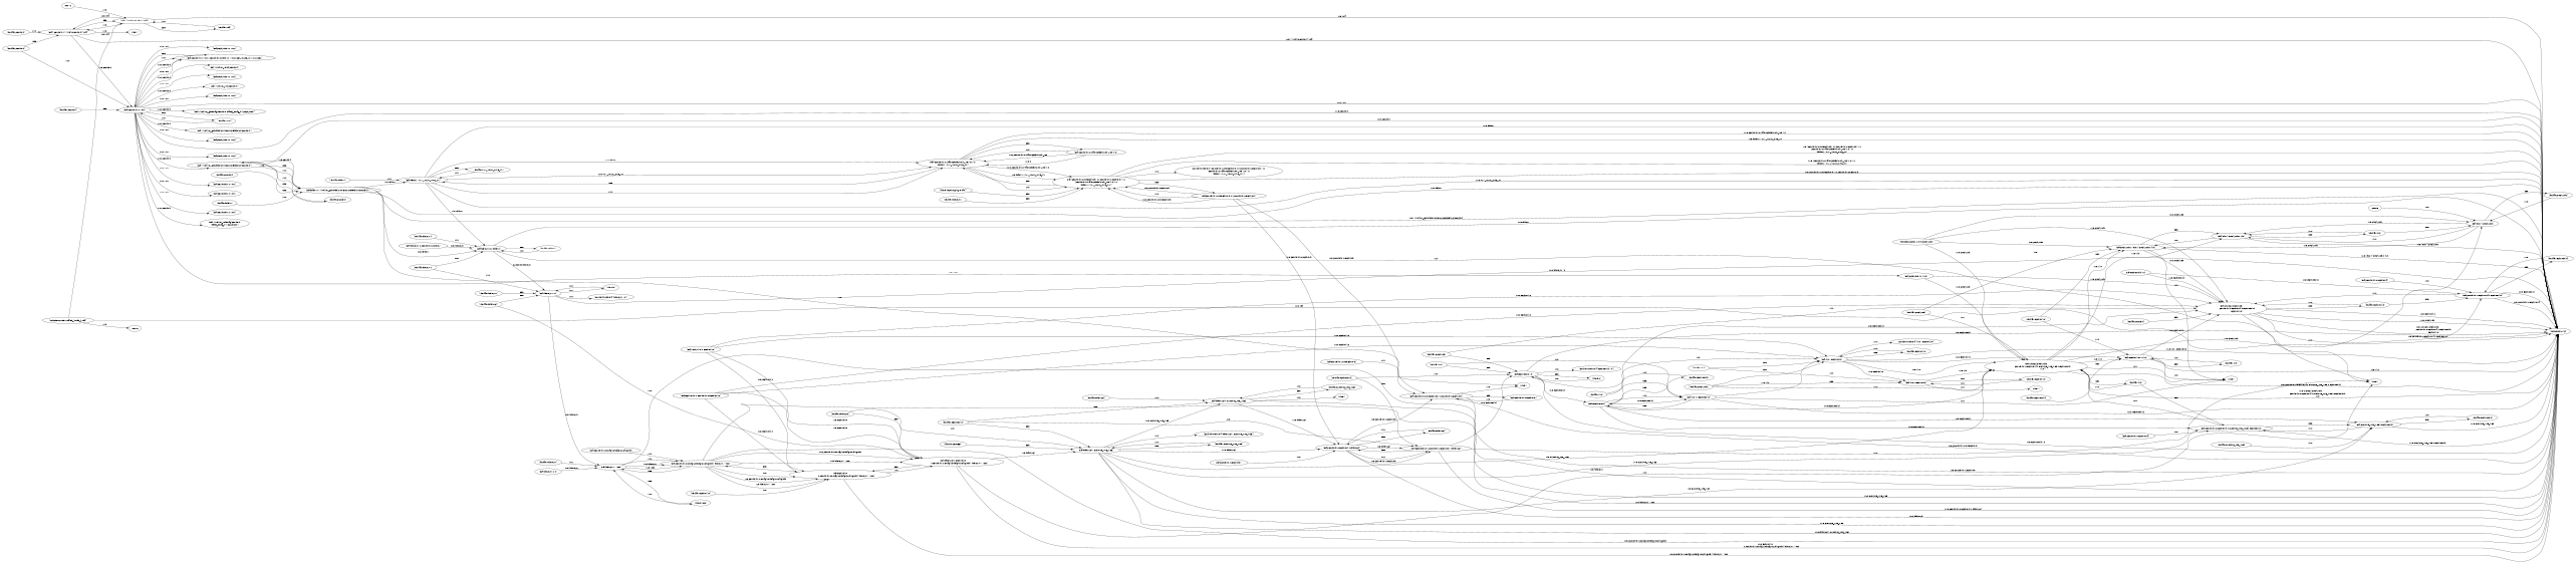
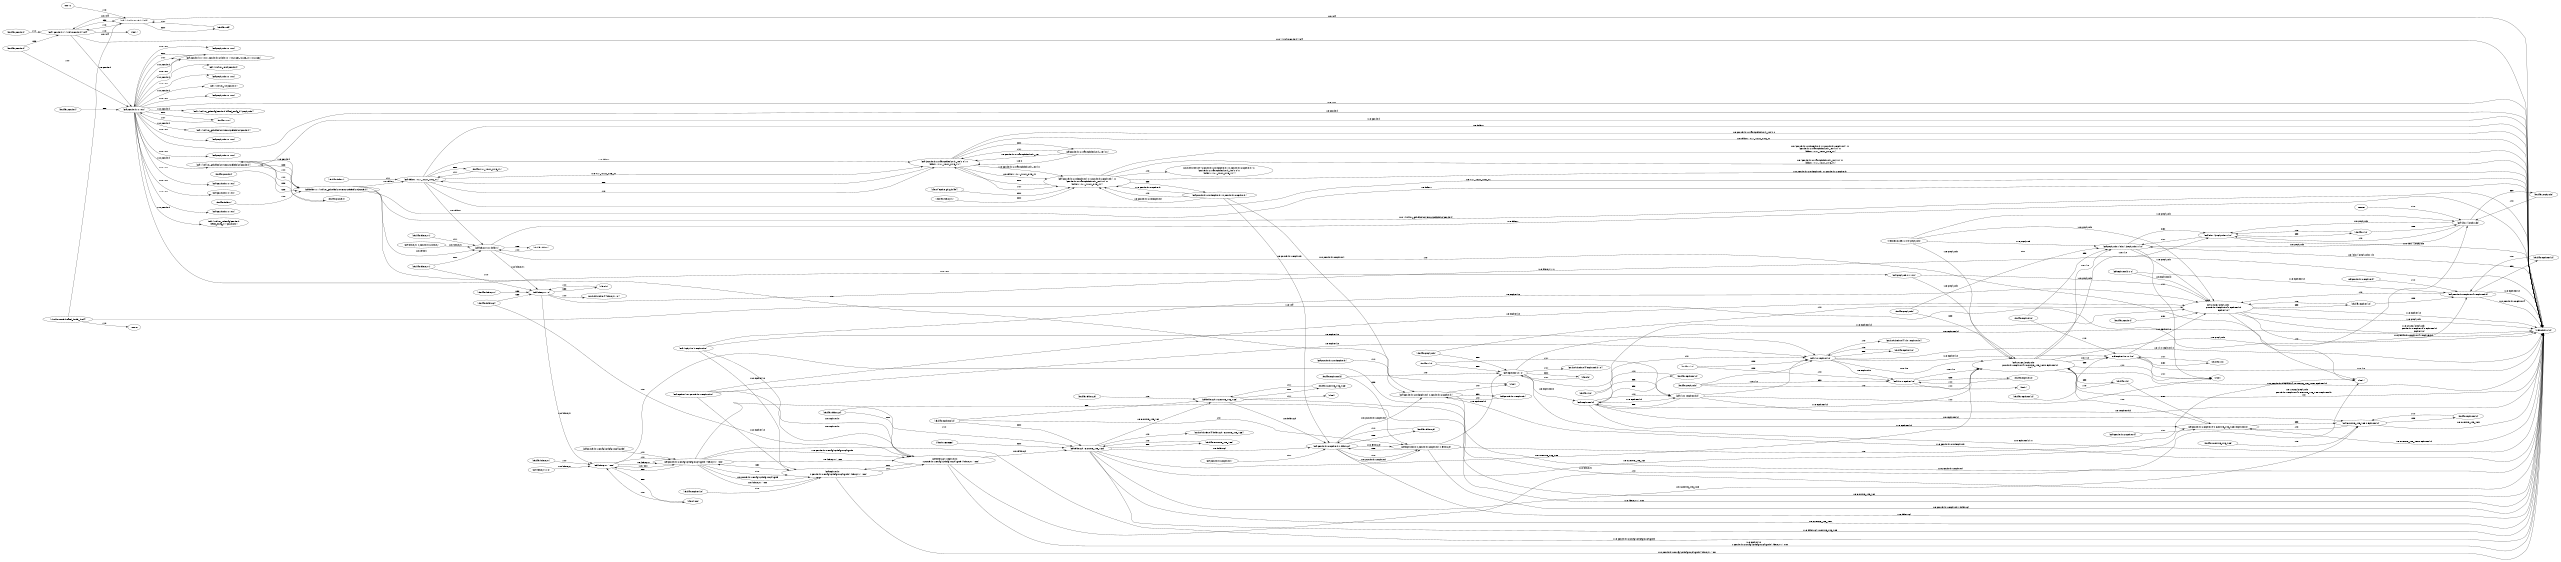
  digraph {
    fontname="Patrick Hand"
    rankdir=LR
    node [fontname="Patrick Hand"]
    edge [fontname="Patrick Hand"]
    n1 [label="(Call,Visualizer_getDeltaTimeMsFromUpdatedTime(pContext))"]
    n2 [label="(Call,deltaMs = Visualizer_getDeltaTimeMsFromUpdatedTime(pContext))"]
    n3 [label="(MethodReturn,int)"]
    n4 [label="(Identifier,pContext)"]
    n5 [label="(Call,deltaMs > MAX_STALL_TIME_MS)"]
    n6 [label="(Call,latencyMs -= deltaMs)"]
    n7 [label="(Block,)"]
    n8 [label="(Call,pContext == NULL)"]
    n9 [label="(Call,Visualizer_reset(pContext))"]
    n10 [label="(Call,pReplyData == NULL)"]
    n11 [label="(Call,Visualizer_init(pContext))"]
    n12 [label="(Call,pReplyData == NULL)"]
    n13 [label="(Call,Visualizer_getConfig(pContext, (effect_config_t *)pReplyData))"]
    n14 [label="(Identifier,NULL)"]
    n15 [label="(Call,Visualizer_getDeltaTimeMsFromUpdatedTime(pContext))"]
    n16 [label="(Call,pReplyData == NULL)"]
    n17 [label="(Call,pReplyData == NULL)"]
    n18 [label="(Call,pContext == NULL || pContext->mState == VISUALIZER_STATE_UNINITIALIZED)"]
    n19 [label="(Call,pReplyData == NULL)"]
    n20 [label="(Call,pCmdData == NULL)"]
    n21 [label="(Call,pCmdData == NULL)"]
    n22 [label="(Call,pCmdData == NULL)"]
    n23 [label="(Call,Visualizer_setConfig(pContext,\n (effect_config_t *) pCmdData))"]
    n24 [label="(Call,pReplyData == NULL)"]
    n25 [label="(Call,memcpy(pReplyData,\n                           pContext->mCaptureBuf + CAPTURE_BUF_SIZE + capturePoint,\n                           size))"]
    n26 [label="(Call,memcpy(pReplyData,\n                       pContext->mCaptureBuf + capturePoint,\n                       captureSize))"]
    n27 [label="(Call,* pContext = (VisualizerContext *)self)"]
    n28 [label="(Call,(VisualizerContext *)self)"]
    n29 [label="(Block,)"]
    n30 [label="(Identifier,self)"]
-   n31 [label="(MethodParameterIn,effect_handle_t self)"]
+   n31 [label="(VisualizerContext,effect_handle_t self)"]
    1000106
    n33 [label="(Call,(pContext->mBufferUpdateTime.tv_sec != 0) &&\n (deltaMs > MAX_STALL_TIME_MS))"]
    n34 [label="(Identifier,MAX_STALL_TIME_MS)"]
    n35 [label="(Call,latencyMs < 0)"]
    n36 [label="(Identifier,deltaMs)"]
    n37 [label="(Block,)"]
    n38 [label="(Call,(pContext->mLastCaptureIdx == pContext->mCaptureIdx) &&\n (pContext->mBufferUpdateTime.tv_sec != 0) &&\n (deltaMs > MAX_STALL_TIME_MS))"]
    n39 [label="(Call,pContext->mBufferUpdateTime.tv_sec != 0)"]
    n40 [label="(ControlStructure,if ((pContext->mLastCaptureIdx == pContext->mCaptureIdx) &&\n (pContext->mBufferUpdateTime.tv_sec != 0) &&\n (deltaMs > MAX_STALL_TIME_MS)))"]
    n41 [label="(Call,pContext->mLastCaptureIdx == pContext->mCaptureIdx)"]
    n42 [label="(Call,pContext->mCaptureIdx - deltaSmpl)"]
    n43 [label="(Call,pContext->mLastCaptureIdx = pContext->mCaptureIdx)"]
    n44 [label="(Call,latencyMs / 1000)"]
    n45 [label="(Literal,0)"]
    n46 [label="(ControlStructure,if (latencyMs < 0))"]
    n47 [label="(Call,pContext->mConfig.inputCfg.samplingRate * latencyMs / 1000)"]
    n48 [label="(Literal,1000)"]
    n49 [label="(Call,deltaSmpl = captureSize\n                        + pContext->mConfig.inputCfg.samplingRate * latencyMs / 1000)"]
    n50 [label="(Call,captureSize\n                        + pContext->mConfig.inputCfg.samplingRate * latencyMs / 1000)"]
    n51 [label="(Call,deltaSmpl > CAPTURE_BUF_SIZE)"]
    n52 [label="(Call,deltaSmpl = CAPTURE_BUF_SIZE)"]
    n53 [label="(Call,pContext->mCaptureBuf + CAPTURE_BUF_SIZE + capturePoint)"]
    n54 [label="(Call,CAPTURE_BUF_SIZE + capturePoint)"]
    n55 [label="(ControlStructure,if (deltaSmpl > CAPTURE_BUF_SIZE))"]
    n56 [label="(Identifier,CAPTURE_BUF_SIZE)"]
    n57 [label="(Block,)"]
    n58 [label="(Identifier,CAPTURE_BUF_SIZE)"]
    n59 [label="(Call,capturePoint = pContext->mCaptureIdx - deltaSmpl)"]
    n60 [label="(Identifier,deltaSmpl)"]
    n61 [label="(Block,)"]
    n62 [label="(Call,captureSize -= size)"]
    n63 [label="(Call,pReplyData = (char *)pReplyData + size)"]
    n64 [label="(Call,(char *)pReplyData)"]
    n65 [label="(Call,(char *)pReplyData + size)"]
    n66 [label="(Identifier,size)"]
    n67 [label="(Identifier,capturePoint)"]
    n68 [label="(Call,capturePoint < 0)"]
    n69 [label="(Call,pContext->mCaptureIdx)"]
    n70 [label="(Call,-capturePoint)"]
    n71 [label="(Call,pContext->mCaptureBuf + capturePoint)"]
    n72 [label="(Literal,0)"]
    n73 [label="(ControlStructure,if (capturePoint < 0))"]
    n74 [label="(Call,size = -capturePoint)"]
    n75 [label="(Identifier,capturePoint)"]
    n76 [label="(Identifier,captureSize)"]
    n77 [label="(Identifier,capturePoint)"]
    n78 [label="(Call,size > captureSize)"]
    n79 [label="(Call,size = captureSize)"]
    n80 [label="(Identifier,captureSize)"]
    n81 [label="(ControlStructure,if (size > captureSize))"]
    n82 [label="(Block,)"]
    n83 [label="(Identifier,captureSize)"]
    n84 [label="(Identifier,size)"]
    n85 [label="(Identifier,pReplyData)"]
    n86 [label="(Identifier,size)"]
    n87 [label="(Identifier,capturePoint)"]
    n88 [label="(Identifier,captureSize)"]
    n89 [label="(Literal,\"capture going to idle\")"]
    n90 [label="(Identifier,size)"]
    n91 [label="(Identifier,deltaSmpl)"]
    n92 [label="(Identifier,pReplyData)"]
    n93 [label="(Identifier,deltaMs)"]
    n94 [label="(Identifier,deltaMs)"]
    n95 [label="(Literal,0x534e4554)"]
    n96 [label="(Identifier,captureSize)"]
    n97 [label="(Call,pContext->mCaptureBuf)"]
    n98 [label="(Identifier,pContext)"]
    n99 [label="(Identifier,latencyMs)"]
    n100 [label="(Identifier,latencyMs)"]
    n101 [label="(Call,pContext->mLastCaptureIdx)"]
    n102 [label="(Identifier,deltaSmpl)"]
    n103 [label="(Call,pContext->mCaptureIdx)"]
    n104 [label="(MethodParameterIn,void *pReplyData)"]
    n105 [label="(Identifier,latencyMs)"]
    n106 [label="(Identifier,size)"]
    n107 [label="(Identifier,size)"]
    n108 [label="(Call,pContext->mCaptureBuf)"]
    n109 [label="(Call,captureSize = pContext->mCaptureSize)"]
    n110 [label="(Identifier,pContext)"]
    n111 [label="(Identifier,pReplyData)"]
    n112 [label="(Identifier,pContext)"]
    n113 [label="(Identifier,pContext)"]
    n114 [label="(Call,latencyMs = 0)"]
    n115 [label="(Identifier,latencyMs)"]
    n116 [label="(Identifier,deltaSmpl)"]
    n117 [label="(Identifier,pReplyData)"]
    n118 [label="(Call,latencyMs = pContext->mLatency)"]
    n119 [label="(Call,capturePoint = 0)"]
    n120 [label="(Call,*replySize != captureSize)"]
    n121 [label="(Call,pContext->mConfig.inputCfg.samplingRate)"]
    n122 [label="(Identifier,CAPTURE_BUF_SIZE)"]
    n123 [label="(Identifier,capturePoint)"]
    n124 [label="(Identifier,latencyMs)"]
    n125 [label="(Identifier,capturePoint)"]
    n126 [label="(Identifier,pContext)"]
    1000118
    1000845
    n1 -> n2 [label="AST: "]
    n1 -> n2 [label="DDG: pContext"]
    n1 -> n3 [label="DDG: pContext"]
    n1 -> n4 [label="CFG: "]
    n2 -> n1 [label="CFG: "]
    n2 -> n3 [label="DDG: deltaMs"]
    n2 -> n3 [label="DDG: Visualizer_getDeltaTimeMsFromUpdatedTime(pContext)"]
    n2 -> n5 [label="DDG: deltaMs"]
    n2 -> n6 [label="DDG: deltaMs"]
    n2 -> n7 [label="AST: "]
    n4 -> n1 [label="AST: "]
    n5 -> n3 [label="DDG: MAX_STALL_TIME_MS"]
    n5 -> n3 [label="DDG: deltaMs"]
    n5 -> n6 [label="DDG: deltaMs"]
    n5 -> n33 [label="AST: "]
    n5 -> n33 [label="DDG: deltaMs"]
    n5 -> n33 [label="DDG: MAX_STALL_TIME_MS"]
    n5 -> n34 [label="CFG: "]
    n6 -> n3 [label="DDG: deltaMs"]
-   n6 -> n35 [label="CAPTURE: latencyMs"]
+   n6 -> n35 [label="DDG: latencyMs"]
    n6 -> n36 [label="CFG: "]
    n6 -> n37 [label="AST: "]
    n8 -> n1 [label="DDG: pContext"]
    n8 -> n3 [label="DDG: NULL"]
    n8 -> n3 [label="DDG: pContext"]
    n8 -> n9 [label="DDG: pContext"]
    n8 -> n10 [label="DDG: NULL"]
    n8 -> n11 [label="DDG: pContext"]
    n8 -> n12 [label="DDG: NULL"]
    n8 -> n13 [label="DDG: pContext"]
    n8 -> n14 [label="CFG: "]
    n8 -> n15 [label="DDG: pContext"]
    n8 -> n16 [label="DDG: NULL"]
    n8 -> n17 [label="DDG: NULL"]
    n8 -> n18 [label="AST: "]
    n8 -> n18 [label="DDG: pContext"]
    n8 -> n18 [label="DDG: NULL"]
    n8 -> n19 [label="DDG: NULL"]
    n8 -> n20 [label="DDG: NULL"]
    n8 -> n21 [label="DDG: NULL"]
    n8 -> n22 [label="DDG: NULL"]
    n8 -> n23 [label="DDG: pContext"]
    n8 -> n24 [label="DDG: NULL"]
    n14 -> n8 [label="AST: "]
    n17 -> n25 [label="DDG: pReplyData"]
    n17 -> n26 [label="DDG: pReplyData"]
    n18 -> n8 [label="CFG: "]
    n25 -> n3 [label="DDG: pContext->mCaptureBuf + CAPTURE_BUF_SIZE + capturePoint"]
    n25 -> n3 [label="DDG: memcpy(pReplyData,\n                           pContext->mCaptureBuf + CAPTURE_BUF_SIZE + capturePoint,\n                           size)"]
    n25 -> n61 [label="AST: "]
    n25 -> n62 [label="DDG: size"]
    n25 -> n63 [label="DDG: size"]
    n25 -> n64 [label="DDG: pReplyData"]
    n25 -> n65 [label="DDG: size"]
    n25 -> n66 [label="CFG: "]
    n26 -> n3 [label="DDG: pReplyData"]
    n26 -> n3 [label="DDG: memcpy(pReplyData,\n                       pContext->mCaptureBuf + capturePoint,\n                       captureSize)"]
    n26 -> n3 [label="DDG: pContext->mCaptureBuf + capturePoint"]
    n26 -> n3 [label="DDG: captureSize"]
    n26 -> n37 [label="AST: "]
    n26 -> n76 [label="CFG: "]
    n27 -> n3 [label="DDG: (VisualizerContext *)self"]
    n27 -> n8 [label="DDG: pContext"]
    n27 -> n28 [label="CFG: "]
    n27 -> n29 [label="AST: "]
    n28 -> n3 [label="DDG: self"]
    n28 -> n27 [label="AST: "]
    n28 -> n27 [label="DDG: self"]
    n28 -> n30 [label="CFG: "]
    n30 -> n28 [label="AST: "]
    n31 -> n3 [label="DDG: self"]
    n31 -> n28 [label="DDG: self"]
    n31 -> 1000106 [label="AST: "]
    n33 -> n3 [label="DDG: deltaMs > MAX_STALL_TIME_MS"]
    n33 -> n3 [label="DDG: pContext->mBufferUpdateTime.tv_sec != 0"]
    n33 -> n5 [label="CFG: "]
    n33 -> n38 [label="AST: "]
    n33 -> n38 [label="DDG: pContext->mBufferUpdateTime.tv_sec != 0"]
    n33 -> n38 [label="DDG: deltaMs > MAX_STALL_TIME_MS"]
    n33 -> n39 [label="CFG: "]
    n34 -> n5 [label="AST: "]
    n35 -> n3 [label="DDG: latencyMs < 0"]
    n35 -> n44 [label="DDG: latencyMs"]
    n35 -> n45 [label="CFG: "]
    n35 -> n46 [label="AST: "]
    n36 -> n6 [label="AST: "]
    n38 -> n3 [label="DDG: (pContext->mBufferUpdateTime.tv_sec != 0) &&\n (deltaMs > MAX_STALL_TIME_MS)"]
    n38 -> n3 [label="DDG: pContext->mLastCaptureIdx == pContext->mCaptureIdx"]
    n38 -> n3 [label="DDG: (pContext->mLastCaptureIdx == pContext->mCaptureIdx) &&\n (pContext->mBufferUpdateTime.tv_sec != 0) &&\n (deltaMs > MAX_STALL_TIME_MS)"]
    n38 -> n33 [label="CFG: "]
    n38 -> n40 [label="AST: "]
    n38 -> n41 [label="CFG: "]
    n39 -> n33 [label="AST: "]
    n39 -> n33 [label="DDG: pContext->mBufferUpdateTime.tv_sec"]
    n39 -> n33 [label="DDG: 0"]
    n41 -> n38 [label="AST: "]
    n41 -> n38 [label="DDG: pContext->mLastCaptureIdx"]
    n41 -> n38 [label="DDG: pContext->mCaptureIdx"]
    n41 -> n42 [label="DDG: pContext->mCaptureIdx"]
    n41 -> n43 [label="DDG: pContext->mCaptureIdx"]
    n42 -> n3 [label="DDG: deltaSmpl"]
    n42 -> n43 [label="DDG: pContext->mCaptureIdx"]
    n42 -> n59 [label="AST: "]
    n42 -> n59 [label="DDG: pContext->mCaptureIdx"]
    n42 -> n59 [label="DDG: deltaSmpl"]
    n42 -> n60 [label="CFG: "]
    n43 -> n3 [label="DDG: pContext->mCaptureIdx"]
    n43 -> n3 [label="DDG: pContext->mLastCaptureIdx"]
    n43 -> n7 [label="AST: "]
    n43 -> n69 [label="CFG: "]
    n44 -> n3 [label="DDG: latencyMs"]
    n44 -> n47 [label="AST: "]
    n44 -> n47 [label="DDG: latencyMs"]
    n44 -> n47 [label="DDG: 1000"]
    n44 -> n48 [label="CFG: "]
    n45 -> n35 [label="AST: "]
    n47 -> n3 [label="DDG: latencyMs / 1000"]
    n47 -> n3 [label="DDG: pContext->mConfig.inputCfg.samplingRate"]
    n47 -> n44 [label="CFG: "]
    n47 -> n49 [label="DDG: pContext->mConfig.inputCfg.samplingRate"]
    n47 -> n49 [label="DDG: latencyMs / 1000"]
    n47 -> n50 [label="AST: "]
    n47 -> n50 [label="DDG: pContext->mConfig.inputCfg.samplingRate"]
    n47 -> n50 [label="DDG: latencyMs / 1000"]
    n48 -> n44 [label="AST: "]
    n49 -> n3 [label="DDG: captureSize\n                        + pContext->mConfig.inputCfg.samplingRate * latencyMs / 1000"]
    n49 -> n37 [label="AST: "]
    n49 -> n50 [label="CFG: "]
    n49 -> n51 [label="DDG: deltaSmpl"]
    n50 -> n3 [label="DDG: pContext->mConfig.inputCfg.samplingRate * latencyMs / 1000"]
    n50 -> n47 [label="CFG: "]
    n50 -> n49 [label="AST: "]
    n51 -> n3 [label="DDG: deltaSmpl > CAPTURE_BUF_SIZE"]
    n51 -> n3 [label="DDG: CAPTURE_BUF_SIZE"]
    n51 -> n25 [label="DDG: CAPTURE_BUF_SIZE"]
    n51 -> n42 [label="DDG: deltaSmpl"]
    n51 -> n52 [label="DDG: CAPTURE_BUF_SIZE"]
    n51 -> n53 [label="DDG: CAPTURE_BUF_SIZE"]
    n51 -> n54 [label="DDG: CAPTURE_BUF_SIZE"]
    n51 -> n55 [label="AST: "]
    n51 -> n56 [label="CFG: "]
    n52 -> n3 [label="DDG: CAPTURE_BUF_SIZE"]
    n52 -> n42 [label="DDG: deltaSmpl"]
    n52 -> n57 [label="AST: "]
    n52 -> n58 [label="CFG: "]
    n53 -> n3 [label="DDG: CAPTURE_BUF_SIZE + capturePoint"]
    n53 -> n25 [label="AST: "]
    n53 -> n54 [label="CFG: "]
    n54 -> n3 [label="DDG: CAPTURE_BUF_SIZE"]
    n54 -> n53 [label="AST: "]
    n54 -> n67 [label="CFG: "]
    n56 -> n51 [label="AST: "]
    n58 -> n52 [label="AST: "]
    n59 -> n3 [label="DDG: pContext->mCaptureIdx - deltaSmpl"]
    n59 -> n37 [label="AST: "]
    n59 -> n42 [label="CFG: "]
    n59 -> n68 [label="DDG: capturePoint"]
    n60 -> n42 [label="AST: "]
    n62 -> n3 [label="DDG: size"]
    n62 -> n26 [label="DDG: captureSize"]
    n62 -> n61 [label="AST: "]
    n62 -> n84 [label="CFG: "]
    n63 -> n3 [label="DDG: (char *)pReplyData + size"]
    n63 -> n26 [label="DDG: pReplyData"]
    n63 -> n61 [label="AST: "]
    n63 -> n65 [label="CFG: "]
    n64 -> n63 [label="DDG: pReplyData"]
    n64 -> n65 [label="AST: "]
    n64 -> n65 [label="DDG: pReplyData"]
    n64 -> n85 [label="CFG: "]
    n65 -> n3 [label="DDG: (char *)pReplyData"]
    n65 -> n63 [label="AST: "]
    n65 -> n86 [label="CFG: "]
    n66 -> n25 [label="AST: "]
    n66 -> n53 [label="CFG: "]
    n67 -> n54 [label="AST: "]
    n68 -> n3 [label="DDG: capturePoint < 0"]
    n68 -> n26 [label="DDG: capturePoint"]
    n68 -> n70 [label="DDG: capturePoint"]
    n68 -> n71 [label="DDG: capturePoint"]
    n68 -> n72 [label="CFG: "]
    n68 -> n73 [label="AST: "]
    n69 -> n43 [label="AST: "]
    n70 -> n25 [label="DDG: capturePoint"]
    n70 -> n53 [label="DDG: capturePoint"]
    n70 -> n54 [label="DDG: capturePoint"]
    n70 -> n74 [label="AST: "]
    n70 -> n74 [label="DDG: capturePoint"]
    n70 -> n75 [label="CFG: "]
    n71 -> n3 [label="DDG: pContext->mCaptureBuf"]
    n71 -> n3 [label="DDG: capturePoint"]
    n71 -> n26 [label="AST: "]
    n71 -> n77 [label="CFG: "]
    n72 -> n68 [label="AST: "]
    n74 -> n3 [label="DDG: -capturePoint"]
    n74 -> n61 [label="AST: "]
    n74 -> n70 [label="CFG: "]
    n74 -> n78 [label="DDG: size"]
    n75 -> n70 [label="AST: "]
    n76 -> n26 [label="AST: "]
    n76 -> n71 [label="CFG: "]
    n77 -> n71 [label="AST: "]
    n78 -> n3 [label="DDG: size > captureSize"]
    n78 -> n25 [label="DDG: size"]
    n78 -> n62 [label="DDG: captureSize"]
    n78 -> n79 [label="DDG: captureSize"]
    n78 -> n80 [label="CFG: "]
    n78 -> n81 [label="AST: "]
    n79 -> n25 [label="DDG: size"]
    n79 -> n82 [label="AST: "]
    n79 -> n83 [label="CFG: "]
    n80 -> n78 [label="AST: "]
    n83 -> n79 [label="AST: "]
    n84 -> n62 [label="AST: "]
    n85 -> n64 [label="AST: "]
    n86 -> n64 [label="CFG: "]
    n86 -> n65 [label="AST: "]
    n87 -> n51 [label="CFG: "]
    n87 -> n52 [label="CFG: "]
    n87 -> n59 [label="AST: "]
    n88 -> n62 [label="AST: "]
    n88 -> n63 [label="CFG: "]
    n89 -> n38 [label="CFG: "]
    n90 -> n78 [label="CFG: "]
    n90 -> n79 [label="AST: "]
    n91 -> n52 [label="AST: "]
    n92 -> n25 [label="AST: "]
    n92 -> n78 [label="CFG: "]
    n92 -> n79 [label="CFG: "]
    n93 -> n5 [label="AST: "]
    n94 -> n2 [label="AST: "]
    n95 -> n51 [label="CFG: "]
    n96 -> n50 [label="AST: "]
    n97 -> n71 [label="AST: "]
    n98 -> n2 [label="CFG: "]
    n99 -> n38 [label="CFG: "]
    n100 -> n44 [label="AST: "]
    n101 -> n43 [label="AST: "]
    n102 -> n49 [label="CFG: "]
    n102 -> n51 [label="AST: "]
    n103 -> n42 [label="AST: "]
    n104 -> n25 [label="DDG: pReplyData"]
    n104 -> n26 [label="DDG: pReplyData"]
    n104 -> n63 [label="DDG: pReplyData"]
    n104 -> n64 [label="DDG: pReplyData"]
    n105 -> n6 [label="AST: "]
    n106 -> n74 [label="CFG: "]
    n106 -> n78 [label="AST: "]
    n107 -> n68 [label="CFG: "]
    n107 -> n74 [label="AST: "]
    n108 -> n53 [label="AST: "]
    n109 -> n26 [label="DDG: captureSize"]
    n109 -> n49 [label="DDG: captureSize"]
    n109 -> n50 [label="DDG: captureSize"]
    n109 -> n78 [label="DDG: captureSize"]
    n110 -> n8 [label="AST: "]
    n110 -> n27 [label="CFG: "]
    n111 -> n26 [label="AST: "]
    n111 -> n68 [label="CFG: "]
    n112 -> n27 [label="AST: "]
    n113 -> n26 [label="CFG: "]
    n114 -> n44 [label="DDG: latencyMs"]
    n115 -> n6 [label="CFG: "]
    n115 -> n35 [label="AST: "]
    n116 -> n35 [label="CFG: "]
    n116 -> n49 [label="AST: "]
    n117 -> n25 [label="CFG: "]
    n117 -> n63 [label="AST: "]
    n118 -> n6 [label="DDG: latencyMs"]
    n119 -> n26 [label="DDG: capturePoint"]
    n119 -> n71 [label="DDG: capturePoint"]
    n120 -> n26 [label="DDG: captureSize"]
    n120 -> n49 [label="DDG: captureSize"]
    n120 -> n50 [label="DDG: captureSize"]
    n120 -> n78 [label="DDG: captureSize"]
    n121 -> n47 [label="AST: "]
    n122 -> n54 [label="AST: "]
    n123 -> n59 [label="CFG: "]
    n123 -> n68 [label="AST: "]
    n124 -> n35 [label="CFG: "]
    n125 -> n62 [label="CFG: "]
    n126 -> n8 [label="CFG: "]
    1000118 -> n28 [label="AST: "]
    1000845 -> n64 [label="AST: "]
  }
